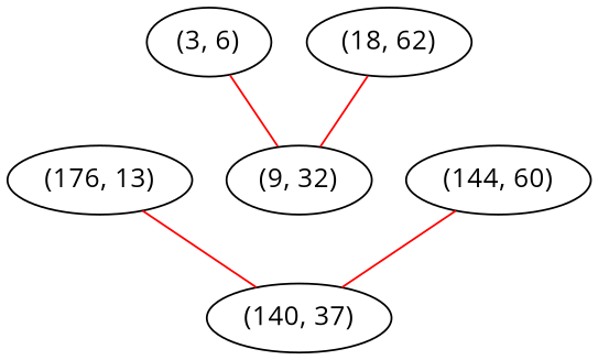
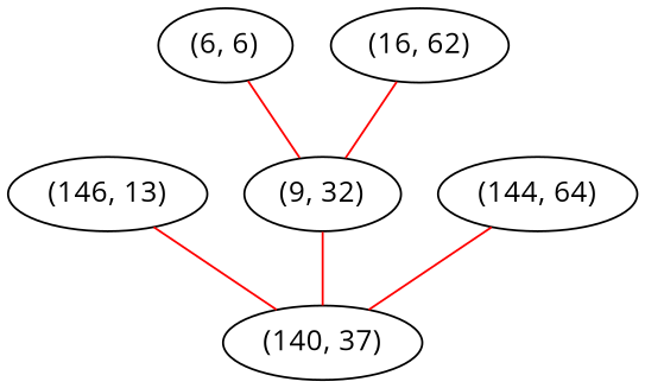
  graph {
    fontname="Open Sans"
    node [fontname="Open Sans"]
    edge [color=red fontname="Open Sans" weight=1]
    n1 [label="(140, 37)"]
-   "(146, 13)" [label="(176, 13)"]
+   "(146, 13)"
    n3 [label="(9, 32)"]
-   "(6, 6)" [label="(3, 6)"]
-   "(16, 62)" [label="(18, 62)"]
-   "(144, 60)"
+   "(6, 6)"
+   "(16, 62)"
+   "(144, 60)" [label="(144, 64)"]
    "(146, 13)" -- n1
+   n3 -- n1
    "(6, 6)" -- n3
    "(16, 62)" -- n3
    "(144, 60)" -- n1
  }
